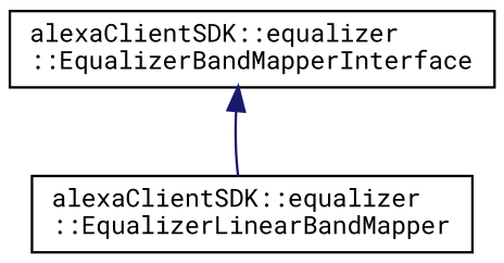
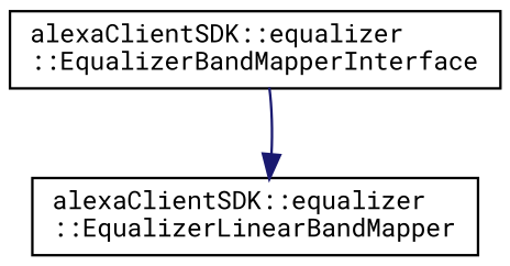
  digraph {
    rankdir=TB
    fontname="Roboto Mono"
    node [color=black fillcolor=white fontname="Roboto Mono" fontsize=10 shape=record style=filled]
    n1 [height=0.2 label="alexaClientSDK::equalizer\l::EqualizerBandMapperInterface" width=0.4]
    n2 [height=0.2 label="alexaClientSDK::equalizer\l::EqualizerLinearBandMapper" width=0.4]
-   n1 -> n2 [color=midnightblue dir=back fontname="Roboto Mono" fontsize=10 labelfontname=Helvetica labelfontsize=10 style=solid]
+   n2 -> n1 [color=midnightblue dir=back fontname="Roboto Mono" fontsize=10 labelfontname=Helvetica labelfontsize=10 style=solid]
  }
